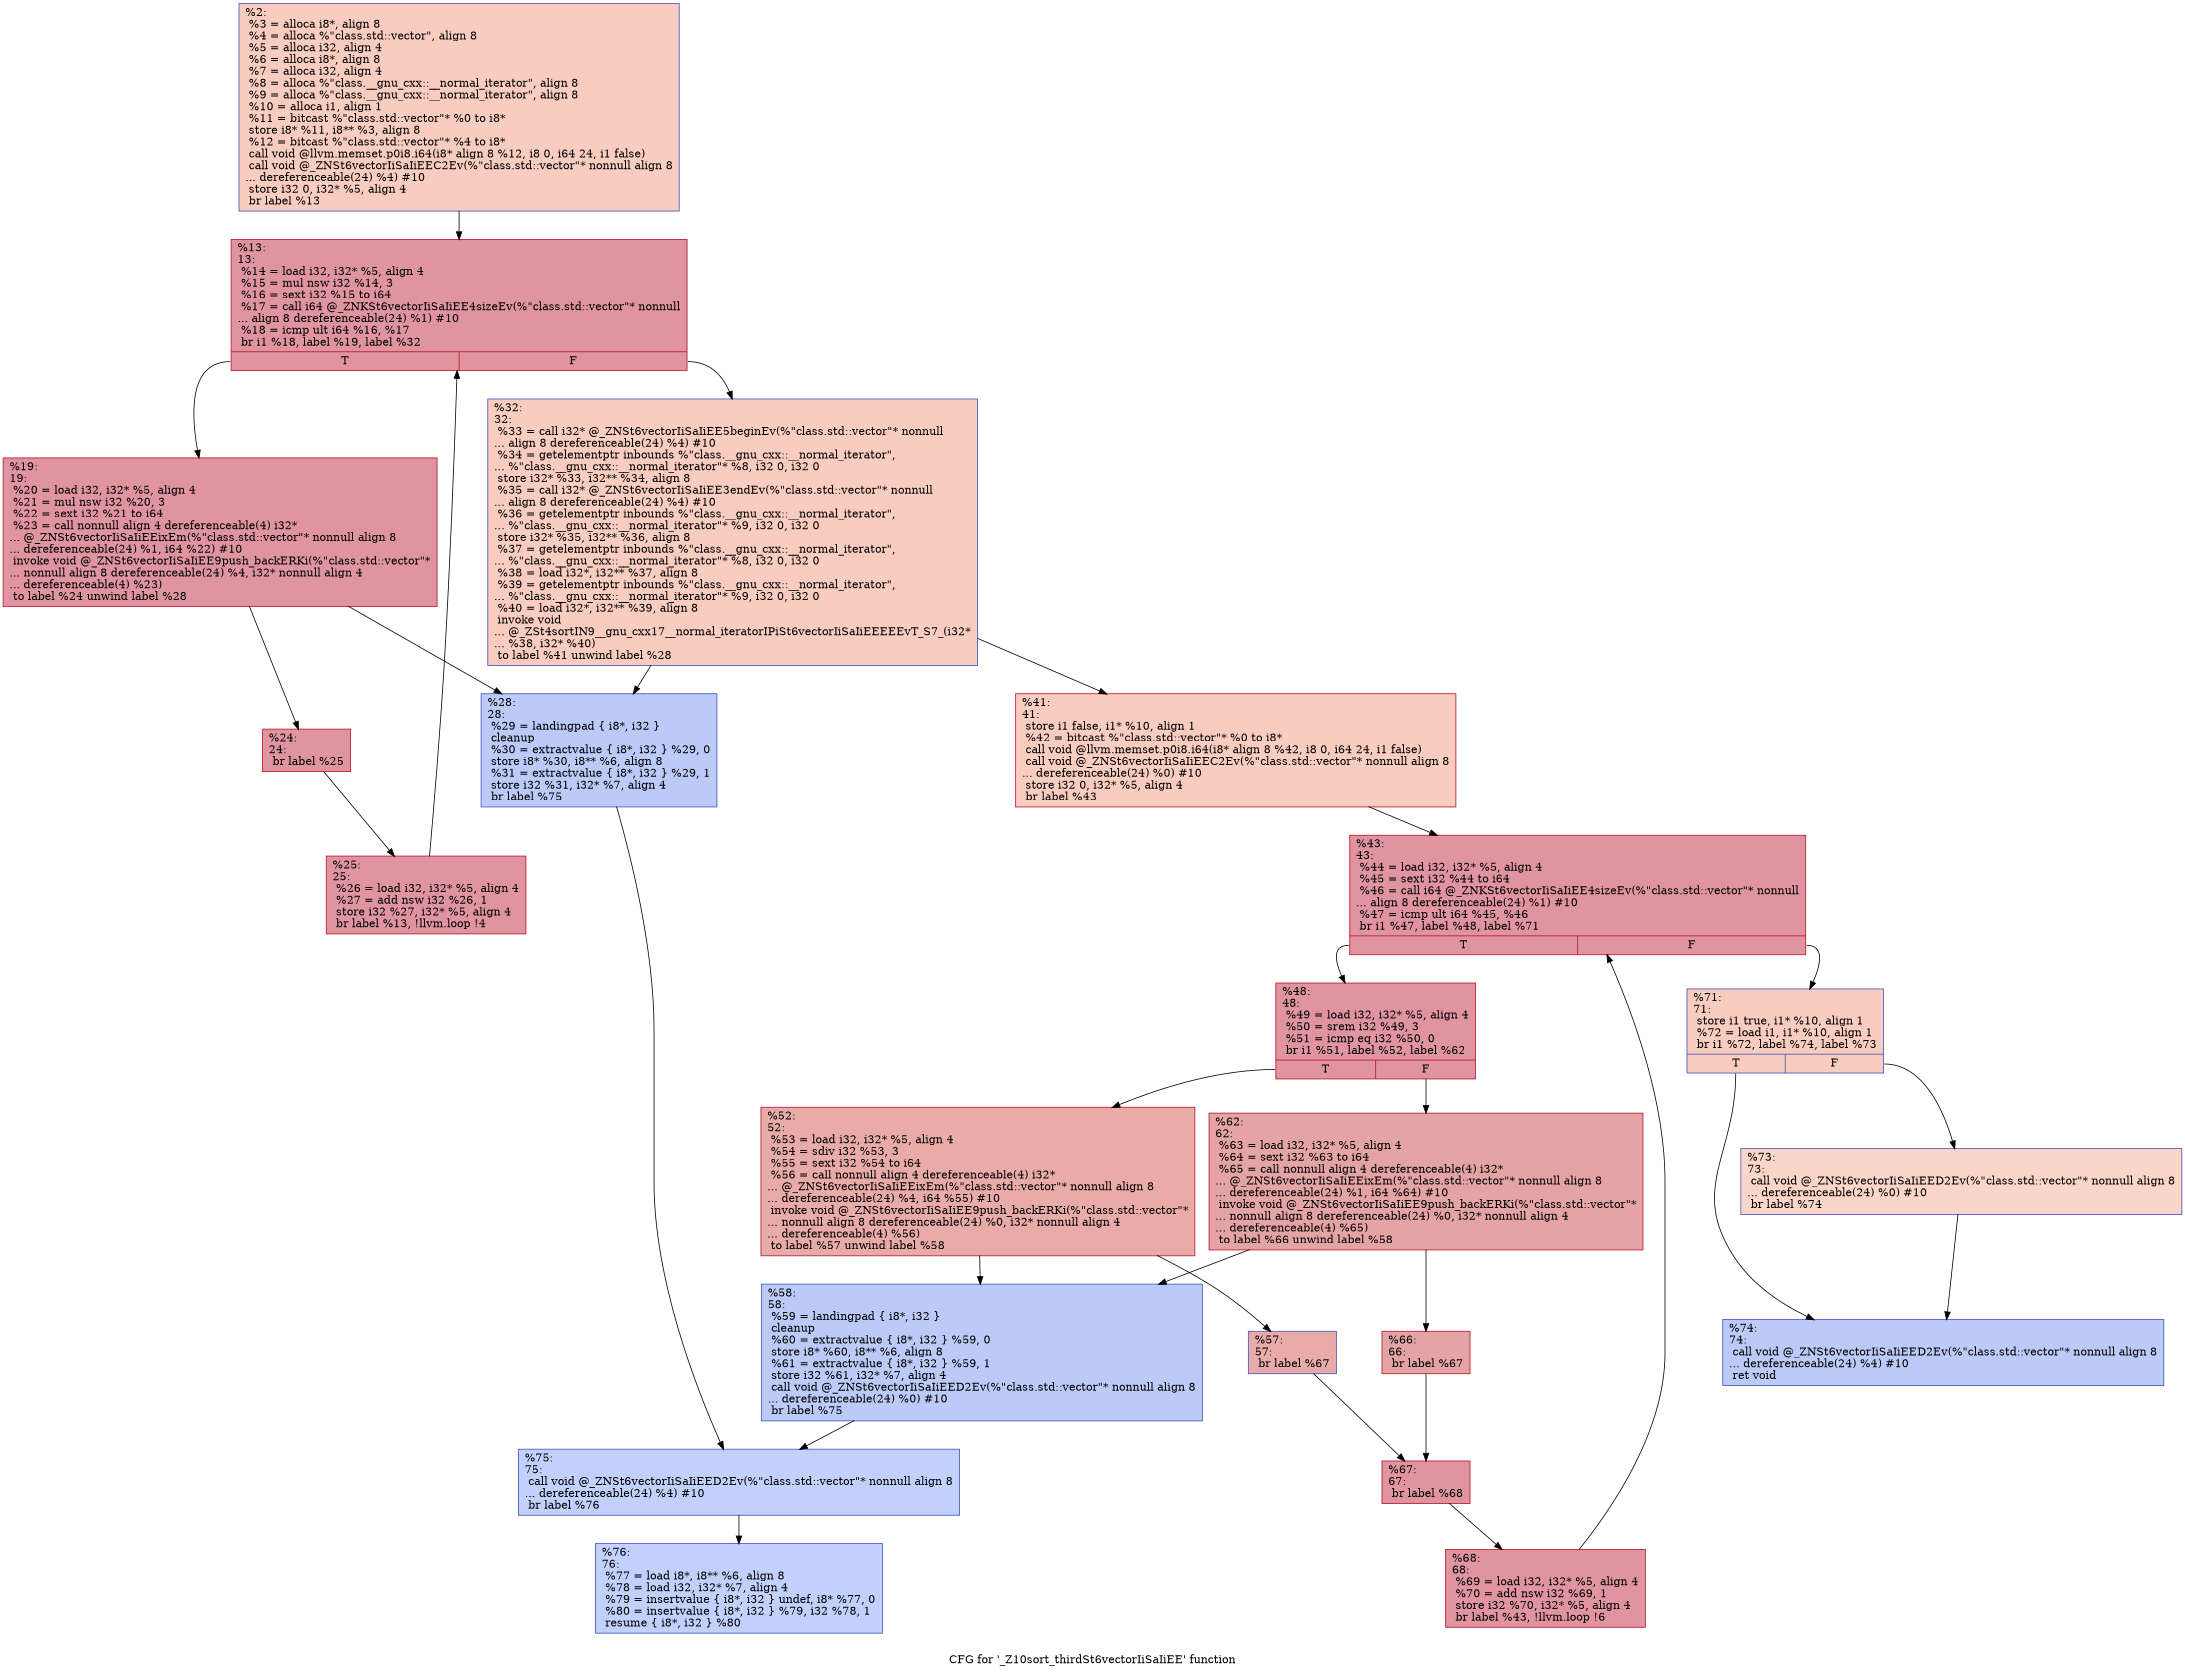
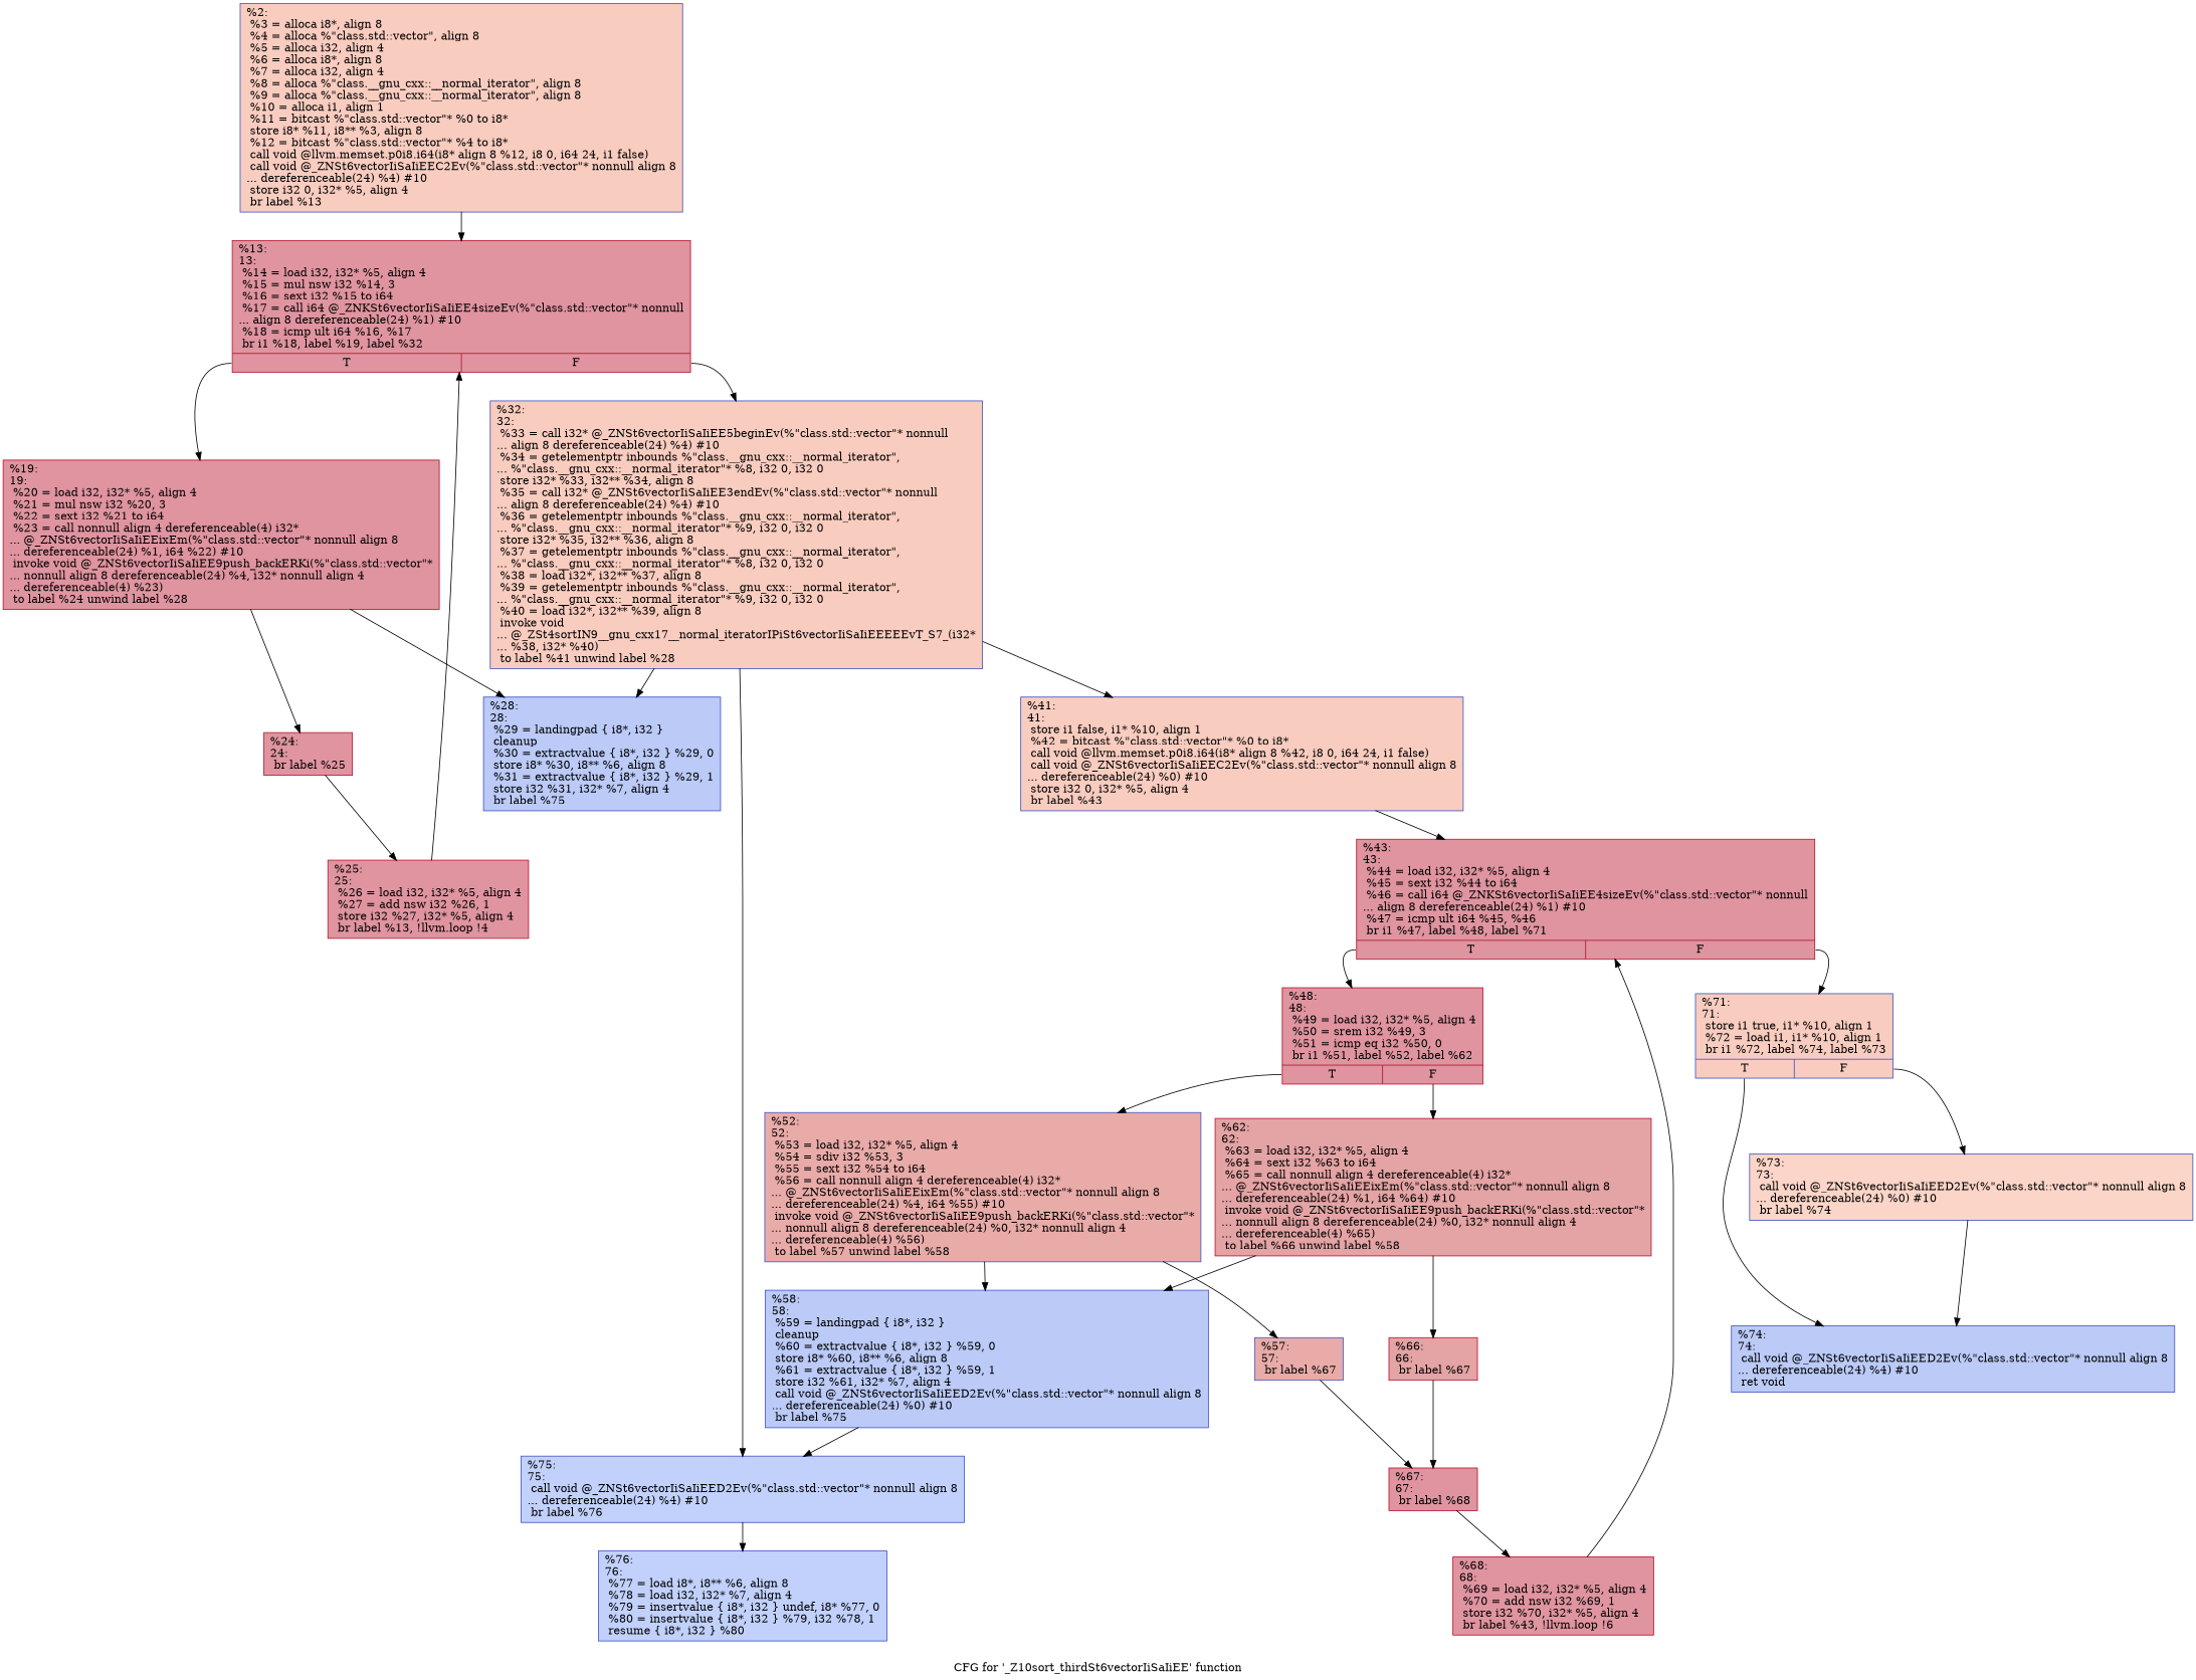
  digraph {
    label="CFG for '_Z10sort_thirdSt6vectorIiSaIiEE' function"
    node [color="#3d50c3ff" fillcolor="#b70d2870" shape=record style=filled]
    n1 [fillcolor="#f08b6e70" label="{%2:\l  %3 = alloca i8*, align 8\l  %4 = alloca %\"class.std::vector\", align 8\l  %5 = alloca i32, align 4\l  %6 = alloca i8*, align 8\l  %7 = alloca i32, align 4\l  %8 = alloca %\"class.__gnu_cxx::__normal_iterator\", align 8\l  %9 = alloca %\"class.__gnu_cxx::__normal_iterator\", align 8\l  %10 = alloca i1, align 1\l  %11 = bitcast %\"class.std::vector\"* %0 to i8*\l  store i8* %11, i8** %3, align 8\l  %12 = bitcast %\"class.std::vector\"* %4 to i8*\l  call void @llvm.memset.p0i8.i64(i8* align 8 %12, i8 0, i64 24, i1 false)\l  call void @_ZNSt6vectorIiSaIiEEC2Ev(%\"class.std::vector\"* nonnull align 8\l... dereferenceable(24) %4) #10\l  store i32 0, i32* %5, align 4\l  br label %13\l}"]
    n2 [color="#b70d28ff" label="{%13:\l13:                                               \l  %14 = load i32, i32* %5, align 4\l  %15 = mul nsw i32 %14, 3\l  %16 = sext i32 %15 to i64\l  %17 = call i64 @_ZNKSt6vectorIiSaIiEE4sizeEv(%\"class.std::vector\"* nonnull\l... align 8 dereferenceable(24) %1) #10\l  %18 = icmp ult i64 %16, %17\l  br i1 %18, label %19, label %32\l|{<s0>T|<s1>F}}"]
    n3 [color="#b70d28ff" label="{%19:\l19:                                               \l  %20 = load i32, i32* %5, align 4\l  %21 = mul nsw i32 %20, 3\l  %22 = sext i32 %21 to i64\l  %23 = call nonnull align 4 dereferenceable(4) i32*\l... @_ZNSt6vectorIiSaIiEEixEm(%\"class.std::vector\"* nonnull align 8\l... dereferenceable(24) %1, i64 %22) #10\l  invoke void @_ZNSt6vectorIiSaIiEE9push_backERKi(%\"class.std::vector\"*\l... nonnull align 8 dereferenceable(24) %4, i32* nonnull align 4\l... dereferenceable(4) %23)\l          to label %24 unwind label %28\l}"]
    n4 [fillcolor="#f08b6e70" label="{%32:\l32:                                               \l  %33 = call i32* @_ZNSt6vectorIiSaIiEE5beginEv(%\"class.std::vector\"* nonnull\l... align 8 dereferenceable(24) %4) #10\l  %34 = getelementptr inbounds %\"class.__gnu_cxx::__normal_iterator\",\l... %\"class.__gnu_cxx::__normal_iterator\"* %8, i32 0, i32 0\l  store i32* %33, i32** %34, align 8\l  %35 = call i32* @_ZNSt6vectorIiSaIiEE3endEv(%\"class.std::vector\"* nonnull\l... align 8 dereferenceable(24) %4) #10\l  %36 = getelementptr inbounds %\"class.__gnu_cxx::__normal_iterator\",\l... %\"class.__gnu_cxx::__normal_iterator\"* %9, i32 0, i32 0\l  store i32* %35, i32** %36, align 8\l  %37 = getelementptr inbounds %\"class.__gnu_cxx::__normal_iterator\",\l... %\"class.__gnu_cxx::__normal_iterator\"* %8, i32 0, i32 0\l  %38 = load i32*, i32** %37, align 8\l  %39 = getelementptr inbounds %\"class.__gnu_cxx::__normal_iterator\",\l... %\"class.__gnu_cxx::__normal_iterator\"* %9, i32 0, i32 0\l  %40 = load i32*, i32** %39, align 8\l  invoke void\l... @_ZSt4sortIN9__gnu_cxx17__normal_iteratorIPiSt6vectorIiSaIiEEEEEvT_S7_(i32*\l... %38, i32* %40)\l          to label %41 unwind label %28\l}"]
    n5 [color="#b70d28ff" label="{%24:\l24:                                               \l  br label %25\l}"]
    n6 [fillcolor="#6687ed70" label="{%28:\l28:                                               \l  %29 = landingpad \{ i8*, i32 \}\l          cleanup\l  %30 = extractvalue \{ i8*, i32 \} %29, 0\l  store i8* %30, i8** %6, align 8\l  %31 = extractvalue \{ i8*, i32 \} %29, 1\l  store i32 %31, i32* %7, align 4\l  br label %75\l}"]
-   n7 [color="#b70d28ff" fillcolor="#f08b6e70" label="{%41:\l41:                                               \l  store i1 false, i1* %10, align 1\l  %42 = bitcast %\"class.std::vector\"* %0 to i8*\l  call void @llvm.memset.p0i8.i64(i8* align 8 %42, i8 0, i64 24, i1 false)\l  call void @_ZNSt6vectorIiSaIiEEC2Ev(%\"class.std::vector\"* nonnull align 8\l... dereferenceable(24) %0) #10\l  store i32 0, i32* %5, align 4\l  br label %43\l}"]
+   n7 [fillcolor="#f08b6e70" label="{%41:\l41:                                               \l  store i1 false, i1* %10, align 1\l  %42 = bitcast %\"class.std::vector\"* %0 to i8*\l  call void @llvm.memset.p0i8.i64(i8* align 8 %42, i8 0, i64 24, i1 false)\l  call void @_ZNSt6vectorIiSaIiEEC2Ev(%\"class.std::vector\"* nonnull align 8\l... dereferenceable(24) %0) #10\l  store i32 0, i32* %5, align 4\l  br label %43\l}"]
    n8 [color="#b70d28ff" label="{%25:\l25:                                               \l  %26 = load i32, i32* %5, align 4\l  %27 = add nsw i32 %26, 1\l  store i32 %27, i32* %5, align 4\l  br label %13, !llvm.loop !4\l}"]
    n9 [fillcolor="#7396f570" label="{%75:\l75:                                               \l  call void @_ZNSt6vectorIiSaIiEED2Ev(%\"class.std::vector\"* nonnull align 8\l... dereferenceable(24) %4) #10\l  br label %76\l}"]
    n10 [color="#b70d28ff" label="{%43:\l43:                                               \l  %44 = load i32, i32* %5, align 4\l  %45 = sext i32 %44 to i64\l  %46 = call i64 @_ZNKSt6vectorIiSaIiEE4sizeEv(%\"class.std::vector\"* nonnull\l... align 8 dereferenceable(24) %1) #10\l  %47 = icmp ult i64 %45, %46\l  br i1 %47, label %48, label %71\l|{<s0>T|<s1>F}}"]
    n11 [fillcolor="#7396f570" label="{%76:\l76:                                               \l  %77 = load i8*, i8** %6, align 8\l  %78 = load i32, i32* %7, align 4\l  %79 = insertvalue \{ i8*, i32 \} undef, i8* %77, 0\l  %80 = insertvalue \{ i8*, i32 \} %79, i32 %78, 1\l  resume \{ i8*, i32 \} %80\l}"]
    n12 [color="#b70d28ff" label="{%48:\l48:                                               \l  %49 = load i32, i32* %5, align 4\l  %50 = srem i32 %49, 3\l  %51 = icmp eq i32 %50, 0\l  br i1 %51, label %52, label %62\l|{<s0>T|<s1>F}}"]
    n13 [fillcolor="#f08b6e70" label="{%71:\l71:                                               \l  store i1 true, i1* %10, align 1\l  %72 = load i1, i1* %10, align 1\l  br i1 %72, label %74, label %73\l|{<s0>T|<s1>F}}"]
-   n14 [color="#b70d28ff" fillcolor="#cc403a70" label="{%52:\l52:                                               \l  %53 = load i32, i32* %5, align 4\l  %54 = sdiv i32 %53, 3\l  %55 = sext i32 %54 to i64\l  %56 = call nonnull align 4 dereferenceable(4) i32*\l... @_ZNSt6vectorIiSaIiEEixEm(%\"class.std::vector\"* nonnull align 8\l... dereferenceable(24) %4, i64 %55) #10\l  invoke void @_ZNSt6vectorIiSaIiEE9push_backERKi(%\"class.std::vector\"*\l... nonnull align 8 dereferenceable(24) %0, i32* nonnull align 4\l... dereferenceable(4) %56)\l          to label %57 unwind label %58\l}"]
+   n14 [fillcolor="#cc403a70" label="{%52:\l52:                                               \l  %53 = load i32, i32* %5, align 4\l  %54 = sdiv i32 %53, 3\l  %55 = sext i32 %54 to i64\l  %56 = call nonnull align 4 dereferenceable(4) i32*\l... @_ZNSt6vectorIiSaIiEEixEm(%\"class.std::vector\"* nonnull align 8\l... dereferenceable(24) %4, i64 %55) #10\l  invoke void @_ZNSt6vectorIiSaIiEE9push_backERKi(%\"class.std::vector\"*\l... nonnull align 8 dereferenceable(24) %0, i32* nonnull align 4\l... dereferenceable(4) %56)\l          to label %57 unwind label %58\l}"]
    n15 [color="#b70d28ff" fillcolor="#c32e3170" label="{%62:\l62:                                               \l  %63 = load i32, i32* %5, align 4\l  %64 = sext i32 %63 to i64\l  %65 = call nonnull align 4 dereferenceable(4) i32*\l... @_ZNSt6vectorIiSaIiEEixEm(%\"class.std::vector\"* nonnull align 8\l... dereferenceable(24) %1, i64 %64) #10\l  invoke void @_ZNSt6vectorIiSaIiEE9push_backERKi(%\"class.std::vector\"*\l... nonnull align 8 dereferenceable(24) %0, i32* nonnull align 4\l... dereferenceable(4) %65)\l          to label %66 unwind label %58\l}"]
    n16 [fillcolor="#6687ed70" label="{%74:\l74:                                               \l  call void @_ZNSt6vectorIiSaIiEED2Ev(%\"class.std::vector\"* nonnull align 8\l... dereferenceable(24) %4) #10\l  ret void\l}"]
    n17 [fillcolor="#f5a08170" label="{%73:\l73:                                               \l  call void @_ZNSt6vectorIiSaIiEED2Ev(%\"class.std::vector\"* nonnull align 8\l... dereferenceable(24) %0) #10\l  br label %74\l}"]
    n18 [fillcolor="#cc403a70" label="{%57:\l57:                                               \l  br label %67\l}"]
    n19 [fillcolor="#6687ed70" label="{%58:\l58:                                               \l  %59 = landingpad \{ i8*, i32 \}\l          cleanup\l  %60 = extractvalue \{ i8*, i32 \} %59, 0\l  store i8* %60, i8** %6, align 8\l  %61 = extractvalue \{ i8*, i32 \} %59, 1\l  store i32 %61, i32* %7, align 4\l  call void @_ZNSt6vectorIiSaIiEED2Ev(%\"class.std::vector\"* nonnull align 8\l... dereferenceable(24) %0) #10\l  br label %75\l}"]
    n20 [color="#b70d28ff" fillcolor="#c32e3170" label="{%66:\l66:                                               \l  br label %67\l}"]
    n21 [color="#b70d28ff" label="{%67:\l67:                                               \l  br label %68\l}"]
    n22 [color="#b70d28ff" label="{%68:\l68:                                               \l  %69 = load i32, i32* %5, align 4\l  %70 = add nsw i32 %69, 1\l  store i32 %70, i32* %5, align 4\l  br label %43, !llvm.loop !6\l}"]
    n1 -> n2
    n2 -> n3 [tailport=s0]
    n2 -> n4 [tailport=s1]
    n3 -> n5
    n3 -> n6
    n4 -> n6
    n4 -> n7
    n5 -> n8
-   n6 -> n9
+   n4 -> n9
    n7 -> n10
    n8 -> n2
    n9 -> n11
    n10 -> n12 [tailport=s0]
    n10 -> n13 [tailport=s1]
    n12 -> n14 [tailport=s0]
    n12 -> n15 [tailport=s1]
    n13 -> n16 [tailport=s0]
    n13 -> n17 [tailport=s1]
    n14 -> n18
    n14 -> n19
    n15 -> n19
    n15 -> n20
    n17 -> n16
    n18 -> n21
    n19 -> n9
    n20 -> n21
    n21 -> n22
    n22 -> n10
  }
